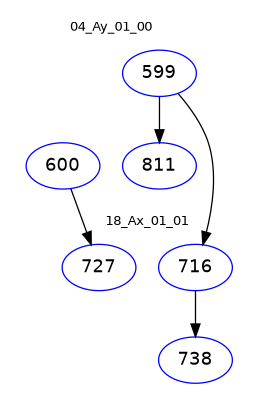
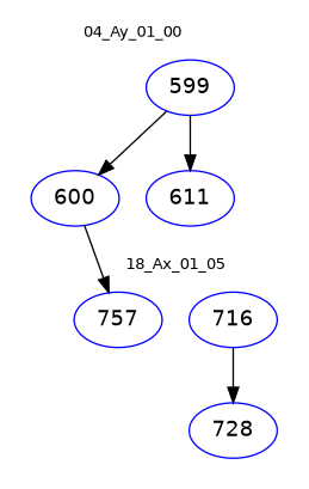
  digraph {
    fontname="DejaVu Sans"
    node [color=blue fontname="DejaVu Sans"]
    edge [color=black fontname="DejaVu Sans"]
    n1 [label=716]
-   n2 [label=738]
-   n3 [label=727]
+   n2 [label=728]
+   n3 [label=757]
    n4 [label=599]
    n5 [label=600]
-   n6 [label=811]
+   n6 [label=611]
    subgraph cluster_1 {
      color=white
      fontsize=10
-     label="18_Ax_01_01"
+     label="18_Ax_01_05"
      n1
      n2
      n3
    }
    subgraph cluster_2 {
      color=white
      fontsize=10
      label="04_Ay_01_00"
      n4
      n5
      n6
    }
    n1 -> n2
-   n4 -> n1
+   n4 -> n5
    n4 -> n6
    n5 -> n3
  }
